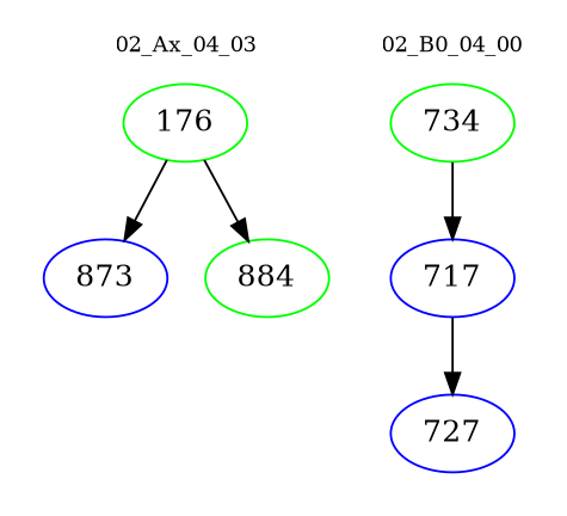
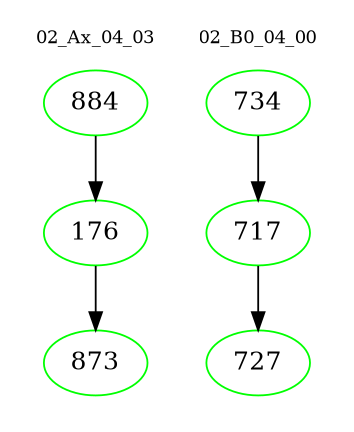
  digraph {
    node [color=green]
    edge [color=black]
    n1 [label=176]
-   n2 [color=blue label=873]
+   n2 [label=873]
    n3 [label=884]
-   n4 [color=blue label=717]
+   n4 [label=717]
    n5 [label=734]
-   n6 [color=blue label=727]
+   n6 [label=727]
    subgraph cluster_1 {
      color=white
      fontsize=10
      label="02_Ax_04_03"
      n1
      n2
      n3
    }
    subgraph cluster_2 {
      color=white
      fontsize=10
      label="02_B0_04_00"
      n4
      n5
      n6
    }
    n1 -> n2
-   n1 -> n3
+   n3 -> n1
    n4 -> n6
    n5 -> n4
  }
